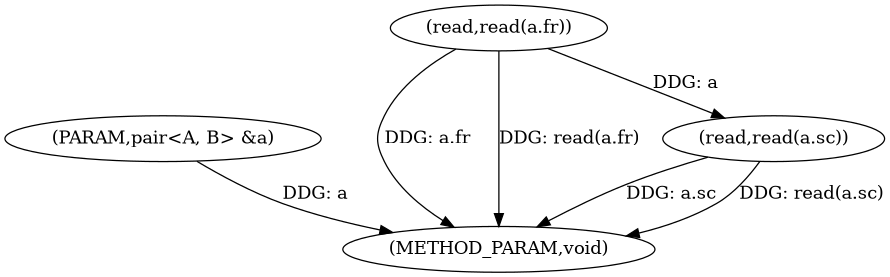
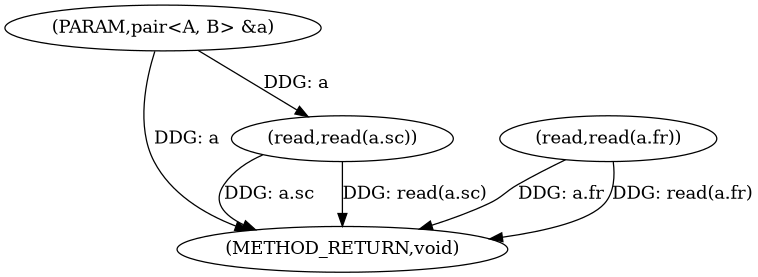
  digraph {
    n1 [label="(PARAM,pair<A, B> &a)"]
-   n2 [label="(METHOD_PARAM,void)"]
+   n2 [label="(METHOD_RETURN,void)"]
    n3 [label="(read,read(a.sc))"]
    n4 [label="(read,read(a.fr))"]
    n1 -> n2 [label="DDG: a"]
-   n4 -> n3 [label="DDG: a"]
+   n1 -> n3 [label="DDG: a"]
    n3 -> n2 [label="DDG: a.sc"]
    n3 -> n2 [label="DDG: read(a.sc)"]
    n4 -> n2 [label="DDG: a.fr"]
    n4 -> n2 [label="DDG: read(a.fr)"]
  }
